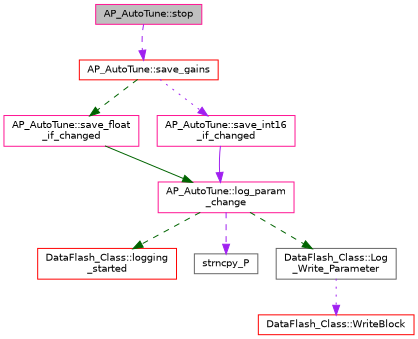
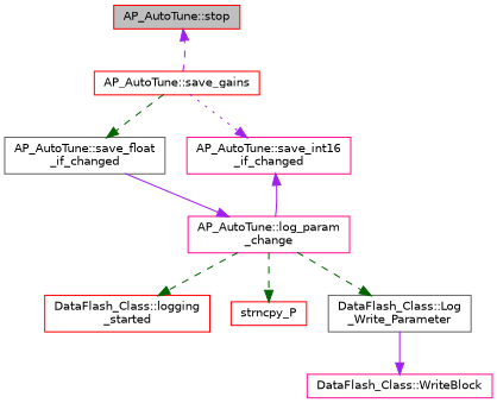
  digraph {
    rankdir=TB
    node [color=red fillcolor=white fontname=Helvetica fontsize=10 shape=record style=filled]
    edge [color=purple fontname=Helvetica fontsize=10 labelfontname=Helvetica labelfontsize=10 style=dashed]
-   n1 [color=deeppink fillcolor=grey75 fontcolor=black height=0.2 label="AP_AutoTune::stop" width=0.4]
+   n1 [fillcolor=grey75 fontcolor=black height=0.2 label="AP_AutoTune::stop" width=0.4]
    n2 [height=0.2 label="AP_AutoTune::save_gains" width=0.4]
-   n3 [color=deeppink height=0.2 label="AP_AutoTune::save_float\l_if_changed" width=0.4]
+   n3 [color=gray40 height=0.2 label="AP_AutoTune::save_float\l_if_changed" width=0.4]
    n4 [color=deeppink height=0.2 label="AP_AutoTune::save_int16\l_if_changed" width=0.4]
    n5 [color=deeppink height=0.2 label="AP_AutoTune::log_param\l_change" width=0.4]
    n6 [height=0.2 label="DataFlash_Class::logging\l_started" width=0.4]
-   n7 [color=gray40 height=0.2 label=strncpy_P width=0.4]
+   n7 [height=0.2 label=strncpy_P width=0.4]
    n8 [color=gray40 height=0.2 label="DataFlash_Class::Log\l_Write_Parameter" width=0.4]
-   n9 [height=0.2 label="DataFlash_Class::WriteBlock" width=0.4]
-   n1 -> n2
+   n9 [color=deeppink height=0.2 label="DataFlash_Class::WriteBlock" width=0.4]
+   n2 -> n1
    n2 -> n3 [color=darkgreen]
    n2 -> n4 [style=dotted]
-   n3 -> n5 [color=darkgreen style=solid]
-   n4 -> n5 [style=solid]
+   n3 -> n5 [style=solid]
+   n5 -> n4 [style=solid]
    n5 -> n6 [color=darkgreen]
-   n5 -> n7
+   n5 -> n7 [color=darkgreen]
    n5 -> n8 [color=darkgreen]
-   n8 -> n9 [style=dotted]
+   n8 -> n9 [style=solid]
  }
